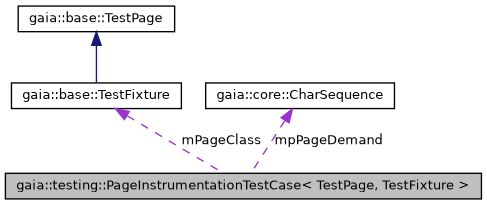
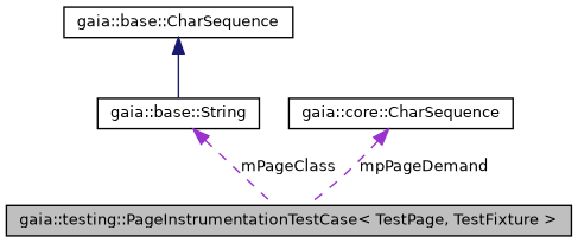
  digraph {
    node [color=black fillcolor=white fontname=Helvetica fontsize=10 shape=record style=filled]
    edge [color=darkorchid3 dir=back fontname=Helvetica fontsize=10 labelfontname=Helvetica labelfontsize=10 style=dashed]
    n1 [fillcolor=grey75 fontcolor=black height=0.2 label="gaia::testing::PageInstrumentationTestCase\< TestPage, TestFixture \>" width=0.4]
-   n2 [height=0.2 label="gaia::base::TestFixture" width=0.4]
-   n3 [height=0.2 label="gaia::base::TestPage" width=0.4]
+   n2 [height=0.2 label="gaia::base::String" width=0.4]
+   n3 [height=0.2 label="gaia::base::CharSequence" width=0.4]
    n4 [height=0.2 label="gaia::core::CharSequence" width=0.4]
    n2 -> n1 [label=mPageClass]
    n3 -> n2 [color=midnightblue style=solid]
    n4 -> n1 [label=mpPageDemand]
  }
